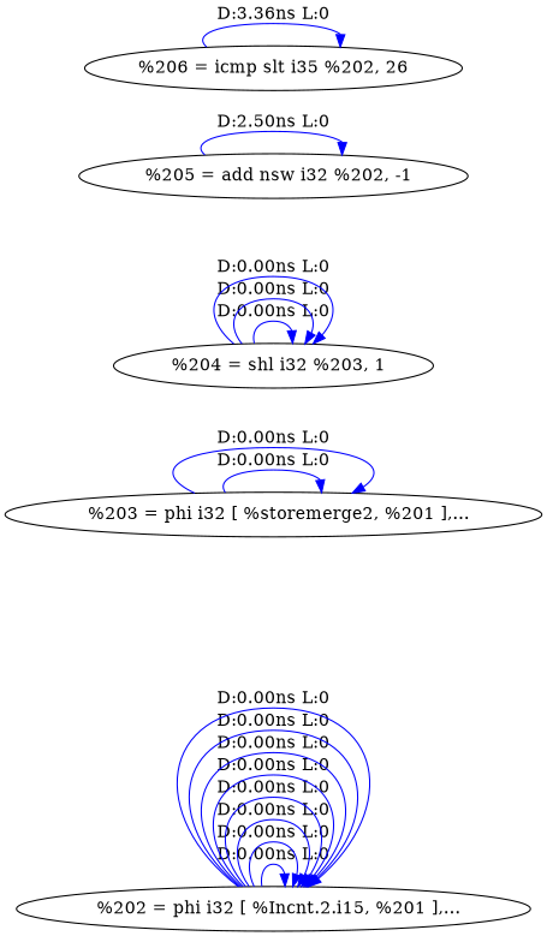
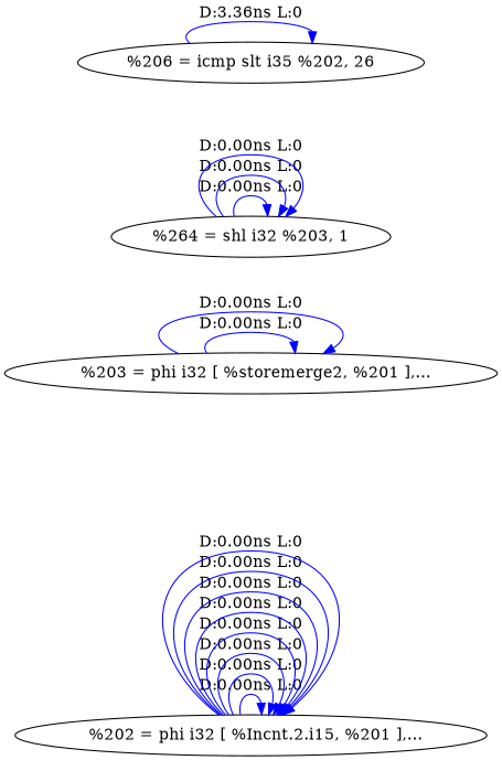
  digraph {
    rankdir=LR
    edge [color=blue]
    n1 [label="  %202 = phi i32 [ %Incnt.2.i15, %201 ],..."]
    n2 [label="  %203 = phi i32 [ %storemerge2, %201 ],..."]
-   n3 [label="  %204 = shl i32 %203, 1"]
-   n4 [label="  %205 = add nsw i32 %202, -1"]
+   n3 [label="%264 = shl i32 %203, 1"]
    n5 [label="%206 = icmp slt i35 %202, 26"]
    n1 -> n1 [label="D:0.00ns L:0"]
    n1 -> n1 [label="D:0.00ns L:0"]
    n1 -> n1 [label="D:0.00ns L:0"]
    n1 -> n1 [label="D:0.00ns L:0"]
    n1 -> n1 [label="D:0.00ns L:0"]
    n1 -> n1 [label="D:0.00ns L:0"]
    n1 -> n1 [label="D:0.00ns L:0"]
    n1 -> n1 [label="D:0.00ns L:0"]
    n2 -> n2 [label="D:0.00ns L:0"]
    n2 -> n2 [label="D:0.00ns L:0"]
    n3 -> n3 [label="D:0.00ns L:0"]
    n3 -> n3 [label="D:0.00ns L:0"]
    n3 -> n3 [label="D:0.00ns L:0"]
-   n4 -> n4 [label="D:2.50ns L:0"]
    n5 -> n5 [label="D:3.36ns L:0"]
  }
